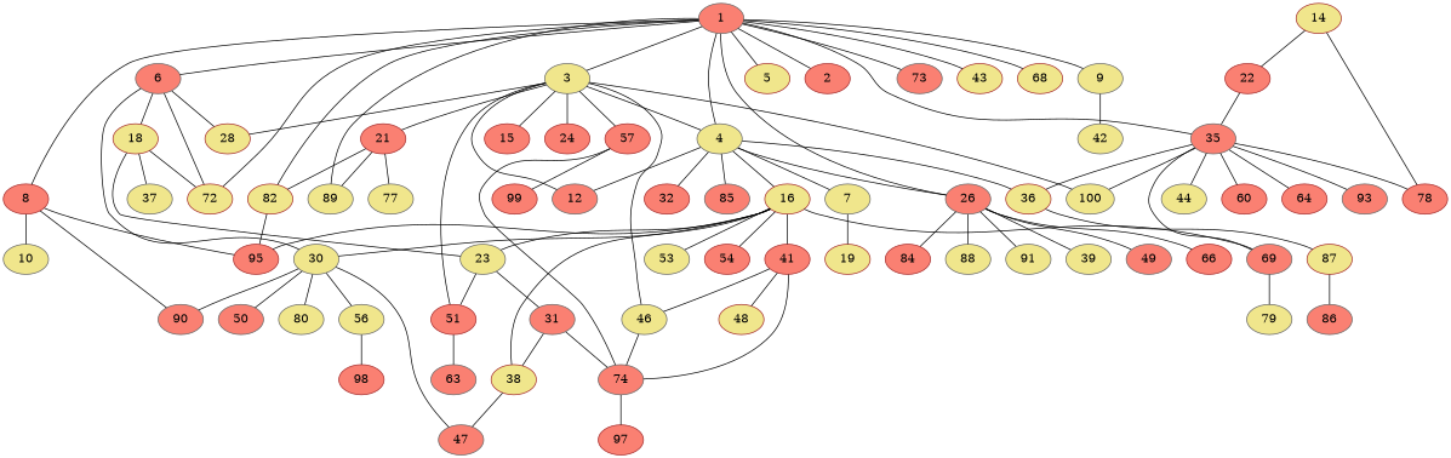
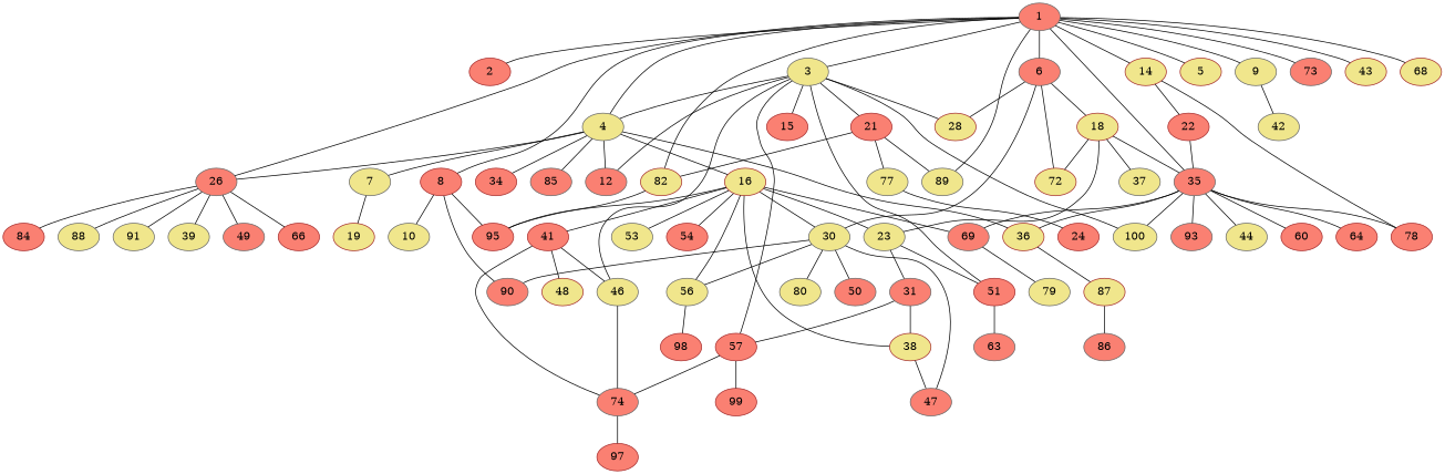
  graph {
    node [color=gray40 fillcolor=salmon style=filled]
    1 [super="+11"]
    2 [color=brown]
    3 [fillcolor=khaki super="+17"]
    4 [fillcolor=khaki super="+13"]
    5 [color=brown fillcolor=khaki]
    6 [super="+20"]
    8 [color=brown super="+61"]
    9 [fillcolor=khaki super="+25"]
    14 [color=brown fillcolor=khaki]
    26 [super="+34"]
    n11 [fillcolor=khaki label=89 super="+52"]
    n12 [label=73]
    35 [super="+40"]
    43 [color=brown fillcolor=khaki]
    68 [color=brown fillcolor=khaki]
    82 [color=brown fillcolor=khaki super="+83"]
    12
    15 [color=brown]
    21 [color=brown super="+67"]
    24 [color=brown super="+86"]
    28 [color=brown fillcolor=khaki]
    46 [fillcolor=khaki super="+55"]
    51 [color=brown]
    57 [color=brown super="+71"]
    100 [fillcolor=khaki]
    16 [color=brown fillcolor=khaki super="+58"]
    7 [fillcolor=khaki]
-   32 [color=brown]
+   32 [color=brown label=34]
    36 [color=brown fillcolor=khaki]
    n30 [label=85]
    18 [color=brown fillcolor=khaki super="+73"]
    30 [fillcolor=khaki super="+53"]
    72 [color=brown fillcolor=khaki]
    10 [fillcolor=khaki]
    90
    95 [color=brown]
    42 [fillcolor=khaki]
    22 [color=brown]
    78 [color=brown]
    39 [fillcolor=khaki super="+94"]
    49
    n42 [color=brown label=66]
    84 [color=brown]
    88 [fillcolor=khaki]
    91 [fillcolor=khaki]
    69 [super="+75"]
    44 [fillcolor=khaki super="+89"]
    60 [color=brown]
    64 [color=brown]
    93
    23 [fillcolor=khaki super="+27"]
    38 [color=brown fillcolor=khaki]
    41 [color=brown super="+47"]
    54 [color=brown]
    56 [fillcolor=khaki]
    n56 [fillcolor=khaki label=53 super="+85"]
    77 [fillcolor=khaki]
    74 [super="+81"]
    63
    99 [color=brown]
    19 [color=brown fillcolor=khaki]
    87 [color=brown fillcolor=khaki]
    37 [fillcolor=khaki]
    n64 [label=47 super="+70"]
    50 [super="+92"]
    80 [fillcolor=khaki]
    31
    48 [color=brown fillcolor=khaki]
    98 [color=brown]
    79 [fillcolor=khaki]
    n71 [label=86]
    97 [color=brown]
    1 -- 2
    1 -- 3
    1 -- 4
    1 -- 5
    1 -- 6
    1 -- 8
    1 -- 9
-   1 -- 72
+   1 -- 14
    1 -- 26
    1 -- n11
    1 -- n12
    1 -- 35
    1 -- 43
    1 -- 68
    1 -- 82
    3 -- 4
    3 -- 12
    3 -- 15
    3 -- 21
-   3 -- 24
+   77 -- 24
    3 -- 28
    3 -- 46
    3 -- 51
    3 -- 57
    3 -- 100
    4 -- 26
    4 -- 12
    4 -- 16
    4 -- 7
    4 -- 32
    4 -- 36
    4 -- n30
    6 -- 28
    6 -- 18
    6 -- 30 [weight=2]
    6 -- 72
    8 -- 10
    8 -- 90
    8 -- 95
    9 -- 42
    14 -- 22
    14 -- 78
    26 -- 39
    26 -- 49
    26 -- n42
    26 -- 84
    26 -- 88
    26 -- 91
    35 -- 100
    35 -- 36
    35 -- 78
    35 -- 69
    35 -- 44
    35 -- 60
    35 -- 64
    35 -- 93
    82 -- 95
    21 -- n11
    21 -- 82
    21 -- 77
    46 -- 74
    51 -- 63
    57 -- 74
    57 -- 99
    16 -- 30 [weight=2]
    16 -- 95
    16 -- 69
    16 -- 23
    16 -- 38
    16 -- 41
    16 -- 54
+   16 -- 56
    16 -- n56
    7 -- 19
    36 -- 87
+   18 -- 35
    18 -- 72
    18 -- 23
    18 -- 37
    30 -- 90 [weight=2]
    30 -- 56 [weight=2]
    30 -- n64
    30 -- 50
    30 -- 80
    22 -- 35
    69 -- 79
    23 -- 51
    23 -- 31
    38 -- n64
    41 -- 46
    41 -- 74
    41 -- 48
    56 -- 98
    74 -- 97
    87 -- n71
-   31 -- 74
+   31 -- 57
    31 -- 38
  }
